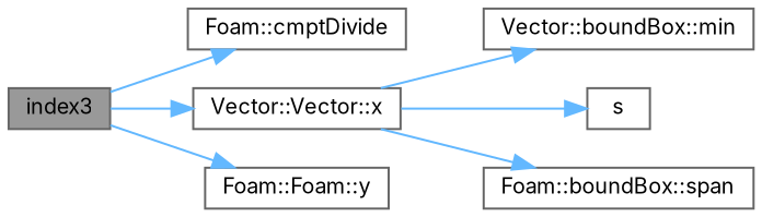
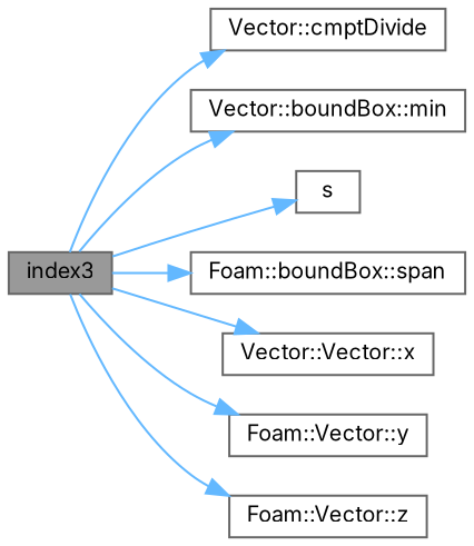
  digraph {
    fontname=Inter
    rankdir=LR
    node [color=grey40 fillcolor=white fontname=Inter fontsize=10 shape=box style=filled]
    edge [color=steelblue1 fontname=Inter fontsize=10 labelfontname=Helvetica labelfontsize=10 style=solid]
    n1 [color=gray40 fillcolor=grey60 fontcolor=black height=0.2 label=index3 width=0.4]
-   n2 [height=0.2 label="Foam::cmptDivide" width=0.4]
+   n2 [height=0.2 label="Vector::cmptDivide" width=0.4]
    n3 [height=0.2 label="Vector::boundBox::min" width=0.4]
    n4 [height=0.2 label=s width=0.4]
    n5 [height=0.2 label="Foam::boundBox::span" width=0.4]
    n6 [height=0.2 label="Vector::Vector::x" width=0.4]
-   n7 [height=0.2 label="Foam::Foam::y" width=0.4]
+   n7 [height=0.2 label="Foam::Vector::y" width=0.4]
+   n8 [height=0.2 label="Foam::Vector::z" width=0.4]
    n1 -> n2
-   n6 -> n3
-   n6 -> n4
-   n6 -> n5
+   n1 -> n3
+   n1 -> n4
+   n1 -> n5
    n1 -> n6
    n1 -> n7
+   n1 -> n8
  }
